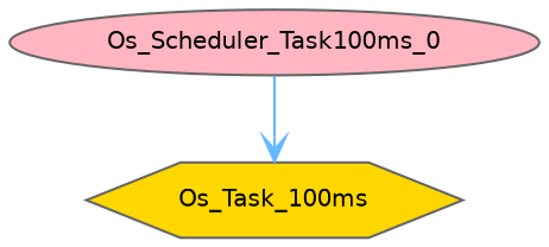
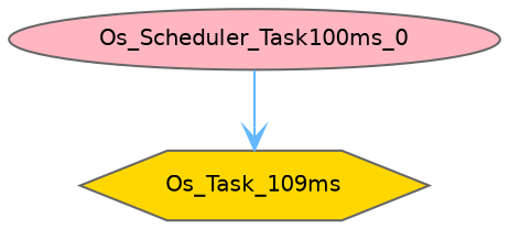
  digraph {
    rankdir=TB
    node [fontname=Helvetica fontsize=10 style=filled]
    n1 [color=gray40 fillcolor=lightpink fontcolor=black height=0.2 label=Os_Scheduler_Task100ms_0 shape=ellipse width=0.4]
-   n2 [color=grey40 fillcolor=gold height=0.2 label=Os_Task_100ms shape=hexagon width=0.4]
+   n2 [color=grey40 fillcolor=gold height=0.2 label=Os_Task_109ms shape=hexagon width=0.4]
    n1 -> n2 [color=steelblue1 fontname=Helvetica fontsize=10 labelfontname=Helvetica labelfontsize=10 style=solid arrowhead=vee]
  }
